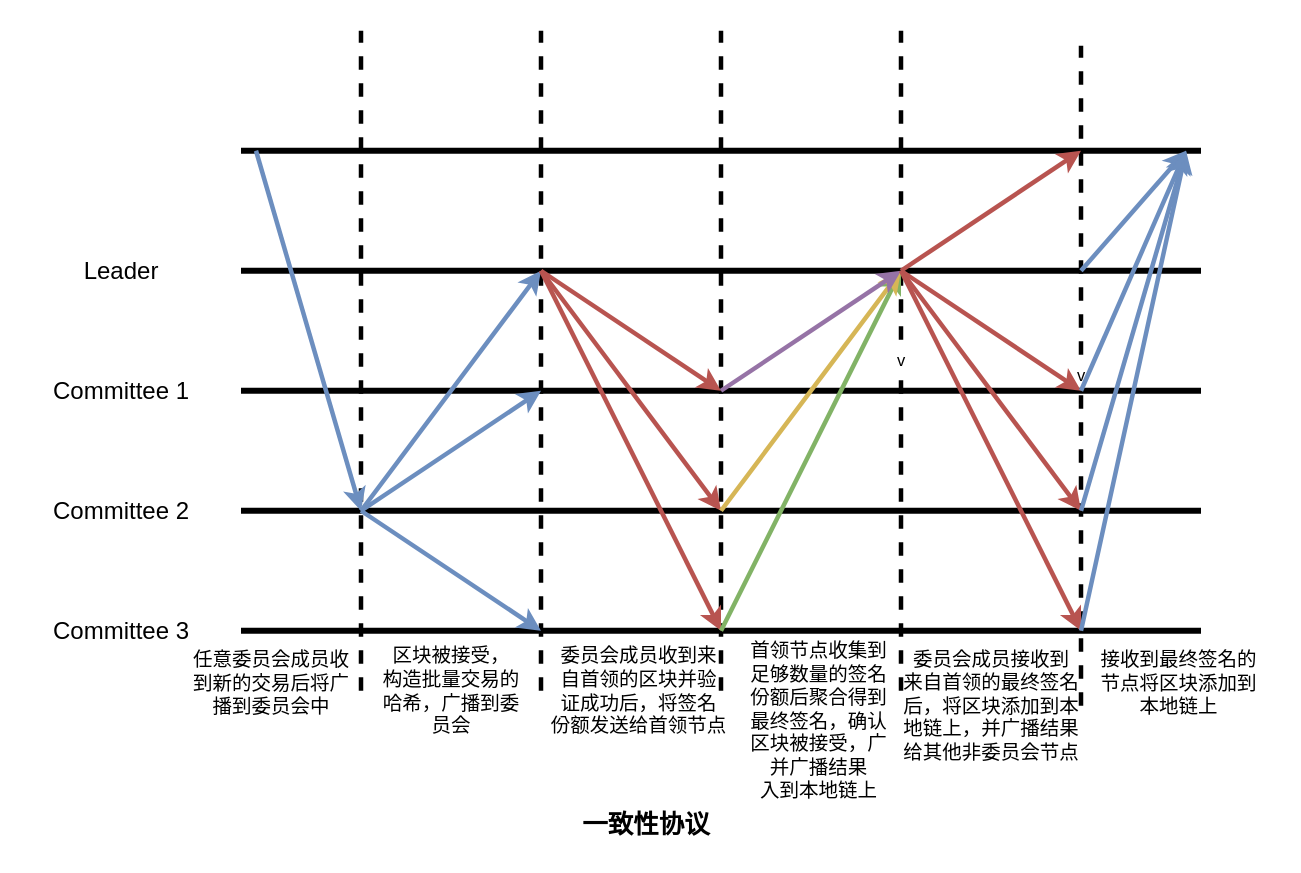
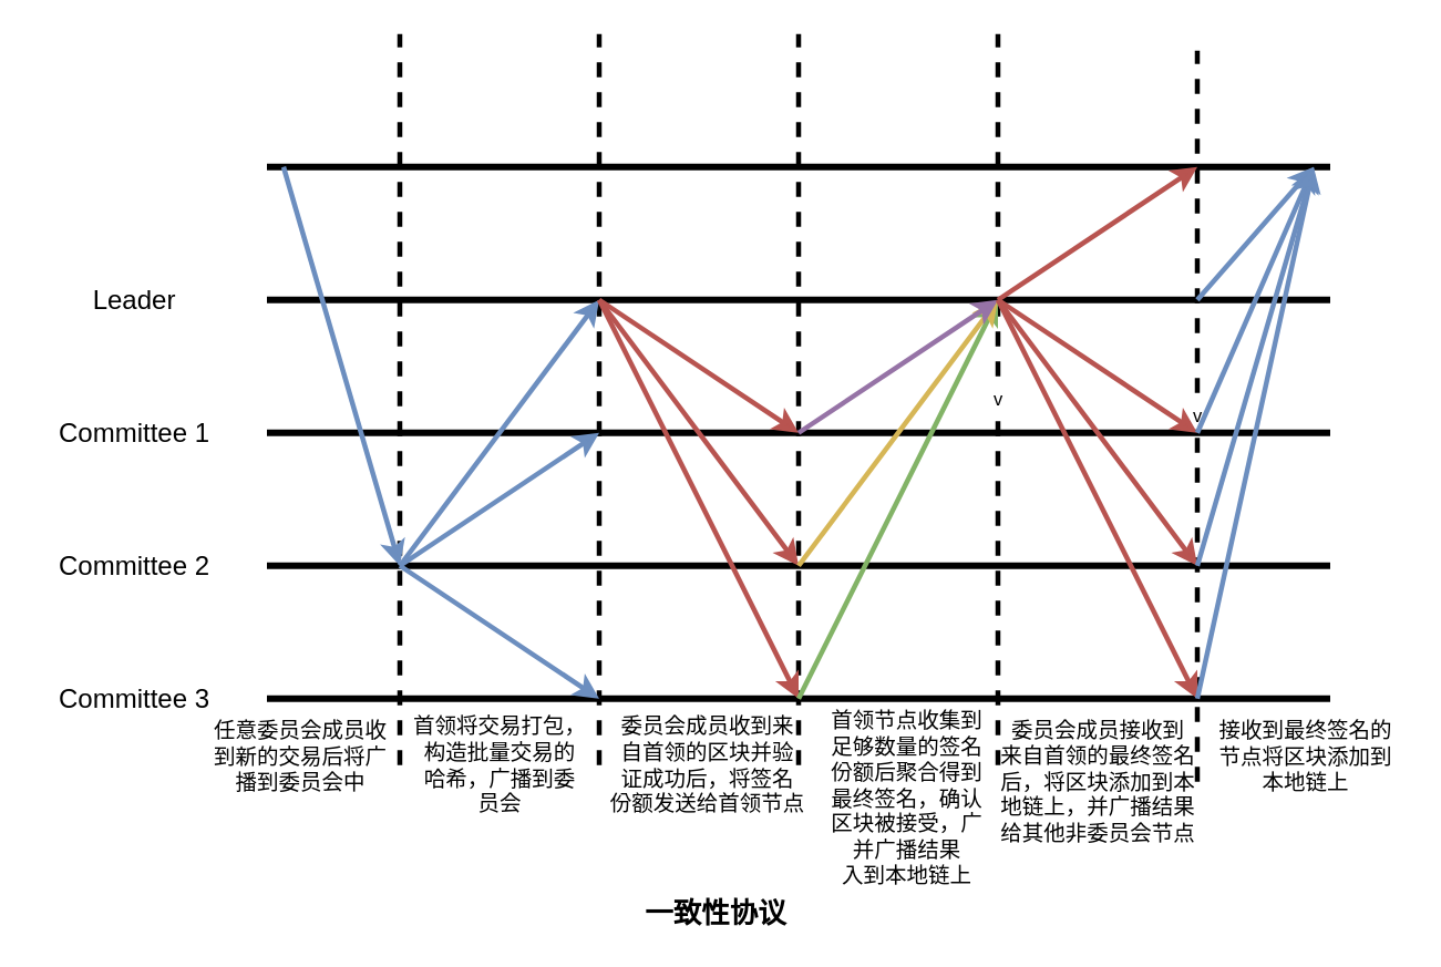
  <mxCell id="0" />
  <mxCell id="1" parent="0" />
  <mxCell id="2" value="" style="group" parent="1" vertex="1" connectable="0"><mxGeometry x="20" y="20" width="825" height="540" as="geometry" /></mxCell>
  <mxCell id="3" value="" style="group" parent="2" vertex="1" connectable="0"><mxGeometry y="70" width="780" height="20" as="geometry" /></mxCell>
  <mxCell id="4" value="" style="endArrow=none;html=1;strokeWidth=4;" parent="3" edge="1"><mxGeometry width="50" height="50" relative="1" as="geometry"><mxPoint x="140" y="10" as="sourcePoint" /><mxPoint x="780" y="10" as="targetPoint" /></mxGeometry></mxCell>
  <mxCell id="5" value="v&lt;span style=&quot;color: rgba(0 , 0 , 0 , 0) ; font-family: monospace ; font-size: 0px ; background-color: rgb(248 , 249 , 250)&quot;&gt;%3CmxGraphModel%3E%3Croot%3E%3CmxCell%20id%3D%220%22%2F%3E%3CmxCell%20id%3D%221%22%20parent%3D%220%22%2F%3E%3CmxCell%20id%3D%222%22%20value%3D%22%22%20style%3D%22endArrow%3Dnone%3Bdashed%3D1%3Bhtml%3D1%3BstrokeWidth%3D3%3B%22%20edge%3D%221%22%20parent%3D%221%22%3E%3CmxGeometry%20width%3D%2250%22%20height%3D%2250%22%20relative%3D%221%22%20as%3D%22geometry%22%3E%3CmxPoint%20x%3D%22720%22%20y%3D%22520%22%20as%3D%22sourcePoint%22%2F%3E%3CmxPoint%20x%3D%22720%22%20y%3D%2280%22%20as%3D%22targetPoint%22%2F%3E%3C%2FmxGeometry%3E%3C%2FmxCell%3E%3C%2Froot%3E%3C%2FmxGraphModel%3E&lt;/span&gt;" style="endArrow=none;dashed=1;html=1;strokeWidth=3;" parent="3" edge="1"><mxGeometry width="50" height="50" relative="1" as="geometry"><mxPoint x="700" y="380" as="sourcePoint" /><mxPoint x="700" y="-60" as="targetPoint" /></mxGeometry></mxCell>
  <mxCell id="6" value="" style="group" parent="2" vertex="1" connectable="0"><mxGeometry y="150" width="780" height="20" as="geometry" /></mxCell>
  <mxCell id="7" value="" style="endArrow=none;html=1;strokeWidth=4;" parent="6" edge="1"><mxGeometry width="50" height="50" relative="1" as="geometry"><mxPoint x="140" y="10" as="sourcePoint" /><mxPoint x="780" y="10" as="targetPoint" /></mxGeometry></mxCell>
  <mxCell id="8" value="&lt;font style=&quot;font-size: 16px&quot;&gt;Leader&lt;/font&gt;" style="text;html=1;align=center;verticalAlign=middle;resizable=0;points=[];autosize=1;strokeColor=none;fillColor=none;" parent="6" vertex="1"><mxGeometry x="25" width="70" height="20" as="geometry" /></mxCell>
  <mxCell id="9" value="" style="group" parent="2" vertex="1" connectable="0"><mxGeometry y="230" width="780" height="20" as="geometry" /></mxCell>
  <mxCell id="10" value="" style="endArrow=none;html=1;strokeWidth=4;" parent="9" edge="1"><mxGeometry width="50" height="50" relative="1" as="geometry"><mxPoint x="140" y="10" as="sourcePoint" /><mxPoint x="780" y="10" as="targetPoint" /></mxGeometry></mxCell>
  <mxCell id="11" value="&lt;font style=&quot;font-size: 16px&quot;&gt;Committee 1&lt;/font&gt;" style="text;html=1;align=center;verticalAlign=middle;resizable=0;points=[];autosize=1;strokeColor=none;fillColor=none;" parent="9" vertex="1"><mxGeometry x="5" width="110" height="20" as="geometry" /></mxCell>
  <mxCell id="12" value="" style="group" parent="2" vertex="1" connectable="0"><mxGeometry y="310" width="780" height="20" as="geometry" /></mxCell>
  <mxCell id="13" value="" style="endArrow=none;html=1;strokeWidth=4;" parent="12" edge="1"><mxGeometry width="50" height="50" relative="1" as="geometry"><mxPoint x="140" y="10" as="sourcePoint" /><mxPoint x="780" y="10" as="targetPoint" /></mxGeometry></mxCell>
  <mxCell id="14" value="&lt;font style=&quot;font-size: 16px&quot;&gt;Committee 2&lt;/font&gt;" style="text;html=1;align=center;verticalAlign=middle;resizable=0;points=[];autosize=1;strokeColor=none;fillColor=none;" parent="12" vertex="1"><mxGeometry x="5" width="110" height="20" as="geometry" /></mxCell>
  <mxCell id="15" value="" style="group" parent="2" vertex="1" connectable="0"><mxGeometry y="390" width="780" height="20" as="geometry" /></mxCell>
  <mxCell id="16" value="" style="endArrow=none;html=1;strokeWidth=4;" parent="15" edge="1"><mxGeometry width="50" height="50" relative="1" as="geometry"><mxPoint x="140" y="10" as="sourcePoint" /><mxPoint x="780" y="10" as="targetPoint" /></mxGeometry></mxCell>
  <mxCell id="17" value="&lt;font style=&quot;font-size: 16px&quot;&gt;Committee 3&lt;/font&gt;" style="text;html=1;align=center;verticalAlign=middle;resizable=0;points=[];autosize=1;strokeColor=none;fillColor=none;" parent="15" vertex="1"><mxGeometry x="5" width="110" height="20" as="geometry" /></mxCell>
  <mxCell id="18" value="" style="endArrow=none;dashed=1;html=1;strokeWidth=3;" parent="2" edge="1"><mxGeometry width="50" height="50" relative="1" as="geometry"><mxPoint x="220" y="440" as="sourcePoint" /><mxPoint x="220" as="targetPoint" /></mxGeometry></mxCell>
  <mxCell id="19" value="" style="endArrow=none;dashed=1;html=1;strokeWidth=3;" parent="2" edge="1"><mxGeometry width="50" height="50" relative="1" as="geometry"><mxPoint x="340" y="440" as="sourcePoint" /><mxPoint x="340" as="targetPoint" /></mxGeometry></mxCell>
  <mxCell id="20" value="" style="endArrow=none;dashed=1;html=1;strokeWidth=3;" parent="2" edge="1"><mxGeometry width="50" height="50" relative="1" as="geometry"><mxPoint x="460" y="440" as="sourcePoint" /><mxPoint x="460" as="targetPoint" /></mxGeometry></mxCell>
  <mxCell id="21" value="v&lt;span style=&quot;color: rgba(0 , 0 , 0 , 0) ; font-family: monospace ; font-size: 0px ; background-color: rgb(248 , 249 , 250)&quot;&gt;%3CmxGraphModel%3E%3Croot%3E%3CmxCell%20id%3D%220%22%2F%3E%3CmxCell%20id%3D%221%22%20parent%3D%220%22%2F%3E%3CmxCell%20id%3D%222%22%20value%3D%22%22%20style%3D%22endArrow%3Dnone%3Bdashed%3D1%3Bhtml%3D1%3BstrokeWidth%3D3%3B%22%20edge%3D%221%22%20parent%3D%221%22%3E%3CmxGeometry%20width%3D%2250%22%20height%3D%2250%22%20relative%3D%221%22%20as%3D%22geometry%22%3E%3CmxPoint%20x%3D%22720%22%20y%3D%22520%22%20as%3D%22sourcePoint%22%2F%3E%3CmxPoint%20x%3D%22720%22%20y%3D%2280%22%20as%3D%22targetPoint%22%2F%3E%3C%2FmxGeometry%3E%3C%2FmxCell%3E%3C%2Froot%3E%3C%2FmxGraphModel%3E&lt;/span&gt;" style="endArrow=none;dashed=1;html=1;strokeWidth=3;" parent="2" edge="1"><mxGeometry width="50" height="50" relative="1" as="geometry"><mxPoint x="580" y="440" as="sourcePoint" /><mxPoint x="580" as="targetPoint" /></mxGeometry></mxCell>
  <mxCell id="22" value="" style="endArrow=classic;html=1;strokeWidth=3;fillColor=#dae8fc;strokeColor=#6c8ebf;" parent="2" edge="1"><mxGeometry width="50" height="50" relative="1" as="geometry"><mxPoint x="150" y="80" as="sourcePoint" /><mxPoint x="220" y="320" as="targetPoint" /></mxGeometry></mxCell>
  <mxCell id="23" value="" style="endArrow=classic;html=1;strokeWidth=3;fillColor=#dae8fc;strokeColor=#6c8ebf;" parent="2" edge="1"><mxGeometry width="50" height="50" relative="1" as="geometry"><mxPoint x="220" y="320" as="sourcePoint" /><mxPoint x="340" y="160" as="targetPoint" /></mxGeometry></mxCell>
  <mxCell id="24" value="" style="endArrow=classic;html=1;strokeWidth=3;fillColor=#dae8fc;strokeColor=#6c8ebf;" parent="2" edge="1"><mxGeometry width="50" height="50" relative="1" as="geometry"><mxPoint x="220" y="320" as="sourcePoint" /><mxPoint x="340" y="240" as="targetPoint" /></mxGeometry></mxCell>
  <mxCell id="25" value="" style="endArrow=classic;html=1;strokeWidth=3;fillColor=#dae8fc;strokeColor=#6c8ebf;" parent="2" edge="1"><mxGeometry width="50" height="50" relative="1" as="geometry"><mxPoint x="220" y="320" as="sourcePoint" /><mxPoint x="340" y="400" as="targetPoint" /></mxGeometry></mxCell>
  <mxCell id="26" value="" style="endArrow=classic;html=1;strokeWidth=3;fillColor=#f8cecc;strokeColor=#b85450;" parent="2" edge="1"><mxGeometry width="50" height="50" relative="1" as="geometry"><mxPoint x="340" y="160" as="sourcePoint" /><mxPoint x="460" y="240" as="targetPoint" /></mxGeometry></mxCell>
  <mxCell id="27" value="" style="endArrow=classic;html=1;strokeWidth=3;fillColor=#f8cecc;strokeColor=#b85450;" parent="2" edge="1"><mxGeometry width="50" height="50" relative="1" as="geometry"><mxPoint x="340" y="160" as="sourcePoint" /><mxPoint x="460" y="320" as="targetPoint" /></mxGeometry></mxCell>
  <mxCell id="28" value="" style="endArrow=classic;html=1;strokeWidth=3;fillColor=#f8cecc;strokeColor=#b85450;" parent="2" edge="1"><mxGeometry width="50" height="50" relative="1" as="geometry"><mxPoint x="340" y="160" as="sourcePoint" /><mxPoint x="460" y="400" as="targetPoint" /></mxGeometry></mxCell>
  <mxCell id="29" value="" style="endArrow=classic;html=1;strokeWidth=3;fillColor=#d5e8d4;strokeColor=#82b366;" parent="2" edge="1"><mxGeometry width="50" height="50" relative="1" as="geometry"><mxPoint x="460" y="400" as="sourcePoint" /><mxPoint x="580" y="160" as="targetPoint" /></mxGeometry></mxCell>
  <mxCell id="30" value="" style="endArrow=classic;html=1;strokeWidth=3;fillColor=#fff2cc;strokeColor=#d6b656;" parent="2" edge="1"><mxGeometry width="50" height="50" relative="1" as="geometry"><mxPoint x="460" y="320" as="sourcePoint" /><mxPoint x="580" y="160" as="targetPoint" /></mxGeometry></mxCell>
  <mxCell id="31" value="" style="endArrow=classic;html=1;strokeWidth=3;fillColor=#e1d5e7;strokeColor=#9673a6;" parent="2" edge="1"><mxGeometry width="50" height="50" relative="1" as="geometry"><mxPoint x="460" y="240" as="sourcePoint" /><mxPoint x="580" y="160" as="targetPoint" /></mxGeometry></mxCell>
  <mxCell id="32" value="&lt;font style=&quot;font-size: 13px&quot;&gt;任意委员会成员收&lt;br&gt;到新的交易后将广&lt;br&gt;播到委员会中&lt;/font&gt;" style="text;html=1;align=center;verticalAlign=middle;resizable=0;points=[];autosize=1;strokeColor=none;fillColor=none;" parent="2" vertex="1"><mxGeometry x="100" y="410" width="120" height="50" as="geometry" /></mxCell>
- <mxCell id="33" value="&lt;font style=&quot;font-size: 13px&quot;&gt;区块被接受，&lt;br&gt;构造批量交易的&lt;br&gt;哈希，广播到委&lt;br&gt;员会&lt;/font&gt;" style="text;html=1;align=center;verticalAlign=middle;resizable=0;points=[];autosize=1;strokeColor=none;fillColor=none;" parent="2" vertex="1"><mxGeometry x="220" y="410" width="120" height="60" as="geometry" /></mxCell>
+ <mxCell id="33" value="&lt;font style=&quot;font-size: 13px&quot;&gt;首领将交易打包，&lt;br&gt;构造批量交易的&lt;br&gt;哈希，广播到委&lt;br&gt;员会&lt;/font&gt;" style="text;html=1;align=center;verticalAlign=middle;resizable=0;points=[];autosize=1;strokeColor=none;fillColor=none;" parent="2" vertex="1"><mxGeometry x="220" y="410" width="120" height="60" as="geometry" /></mxCell>
  <mxCell id="34" value="&lt;font style=&quot;font-size: 13px&quot;&gt;委员会成员收到来&lt;br&gt;自首领的区块并验&lt;br&gt;证成功后，将签名&lt;br&gt;份额发送给首领节点&lt;br&gt;&lt;/font&gt;" style="text;html=1;align=center;verticalAlign=middle;resizable=0;points=[];autosize=1;strokeColor=none;fillColor=none;" parent="2" vertex="1"><mxGeometry x="340" y="410" width="130" height="60" as="geometry" /></mxCell>
  <mxCell id="35" value="&lt;font style=&quot;font-size: 13px&quot;&gt;首领节点收集到&lt;br&gt;足够数量的签名&lt;br&gt;份额后聚合得到&lt;br&gt;最终签名，确认&lt;br&gt;区块被接受，广&lt;br&gt;并广播结果&lt;br&gt;入到本地链上&lt;br&gt;&lt;/font&gt;" style="text;html=1;align=center;verticalAlign=middle;resizable=0;points=[];autosize=1;strokeColor=none;fillColor=none;" parent="2" vertex="1"><mxGeometry x="470" y="410" width="110" height="100" as="geometry" /></mxCell>
  <mxCell id="36" value="&lt;font style=&quot;font-size: 13px&quot;&gt;委员会成员接收到&lt;br&gt;来自首领的最终签名&lt;br&gt;后，将区块添加到本&lt;br&gt;地链上，并广播结果&lt;br&gt;给其他非委员会节点&lt;br&gt;&lt;/font&gt;" style="text;html=1;align=center;verticalAlign=middle;resizable=0;points=[];autosize=1;strokeColor=none;fillColor=none;" parent="2" vertex="1"><mxGeometry x="575" y="410" width="130" height="80" as="geometry" /></mxCell>
  <mxCell id="37" value="" style="endArrow=classic;html=1;strokeWidth=3;fillColor=#f8cecc;strokeColor=#b85450;" parent="2" edge="1"><mxGeometry width="50" height="50" relative="1" as="geometry"><mxPoint x="580" y="160" as="sourcePoint" /><mxPoint x="700" y="240" as="targetPoint" /></mxGeometry></mxCell>
  <mxCell id="38" value="" style="endArrow=classic;html=1;strokeWidth=3;fillColor=#f8cecc;strokeColor=#b85450;" parent="2" edge="1"><mxGeometry width="50" height="50" relative="1" as="geometry"><mxPoint x="580" y="160" as="sourcePoint" /><mxPoint x="700" y="320" as="targetPoint" /></mxGeometry></mxCell>
  <mxCell id="39" value="" style="endArrow=classic;html=1;strokeWidth=3;fillColor=#f8cecc;strokeColor=#b85450;" parent="2" edge="1"><mxGeometry width="50" height="50" relative="1" as="geometry"><mxPoint x="580" y="160" as="sourcePoint" /><mxPoint x="700" y="400" as="targetPoint" /></mxGeometry></mxCell>
  <mxCell id="40" value="" style="endArrow=classic;html=1;strokeWidth=3;fillColor=#dae8fc;strokeColor=#6c8ebf;" parent="2" edge="1"><mxGeometry width="50" height="50" relative="1" as="geometry"><mxPoint x="700" y="160" as="sourcePoint" /><mxPoint x="770" y="80" as="targetPoint" /></mxGeometry></mxCell>
  <mxCell id="41" value="" style="endArrow=classic;html=1;strokeWidth=3;fillColor=#dae8fc;strokeColor=#6c8ebf;" parent="2" edge="1"><mxGeometry width="50" height="50" relative="1" as="geometry"><mxPoint x="700" y="240" as="sourcePoint" /><mxPoint x="770" y="80" as="targetPoint" /></mxGeometry></mxCell>
  <mxCell id="42" value="" style="endArrow=classic;html=1;strokeWidth=3;fillColor=#dae8fc;strokeColor=#6c8ebf;" parent="2" edge="1"><mxGeometry width="50" height="50" relative="1" as="geometry"><mxPoint x="700" y="320" as="sourcePoint" /><mxPoint x="770" y="80" as="targetPoint" /></mxGeometry></mxCell>
  <mxCell id="43" value="" style="endArrow=classic;html=1;strokeWidth=3;fillColor=#dae8fc;strokeColor=#6c8ebf;" parent="2" edge="1"><mxGeometry width="50" height="50" relative="1" as="geometry"><mxPoint x="700" y="400" as="sourcePoint" /><mxPoint x="770" y="80" as="targetPoint" /></mxGeometry></mxCell>
  <mxCell id="44" value="&lt;font style=&quot;font-size: 13px&quot;&gt;接收到最终签名的&lt;br&gt;节点将区块添加到&lt;br&gt;本地链上&lt;br&gt;&lt;/font&gt;" style="text;html=1;align=center;verticalAlign=middle;resizable=0;points=[];autosize=1;strokeColor=none;fillColor=none;" parent="2" vertex="1"><mxGeometry x="705" y="410" width="120" height="50" as="geometry" /></mxCell>
  <mxCell id="45" value="&lt;font style=&quot;font-size: 17px&quot;&gt;&lt;b&gt;一致性协议&lt;/b&gt;&lt;/font&gt;" style="text;html=1;align=center;verticalAlign=middle;resizable=0;points=[];autosize=1;strokeColor=none;fillColor=none;" parent="2" vertex="1"><mxGeometry x="360" y="520" width="100" height="20" as="geometry" /></mxCell>
  <mxCell id="46" value="" style="endArrow=classic;html=1;strokeWidth=3;fillColor=#f8cecc;strokeColor=#b85450;" parent="1" edge="1"><mxGeometry width="50" height="50" relative="1" as="geometry"><mxPoint x="600" y="180" as="sourcePoint" /><mxPoint x="720" y="100" as="targetPoint" /></mxGeometry></mxCell>
